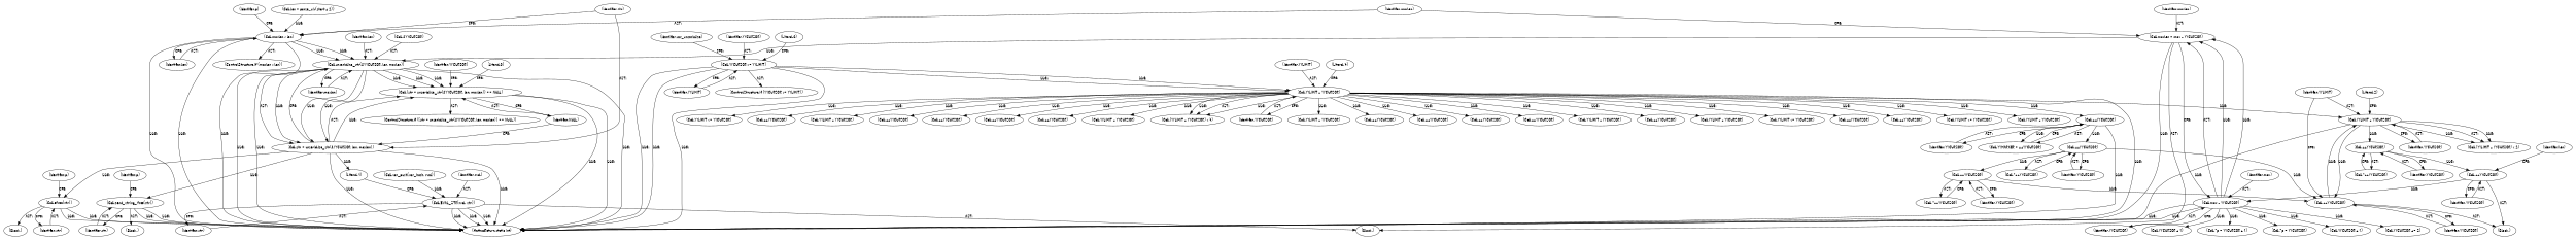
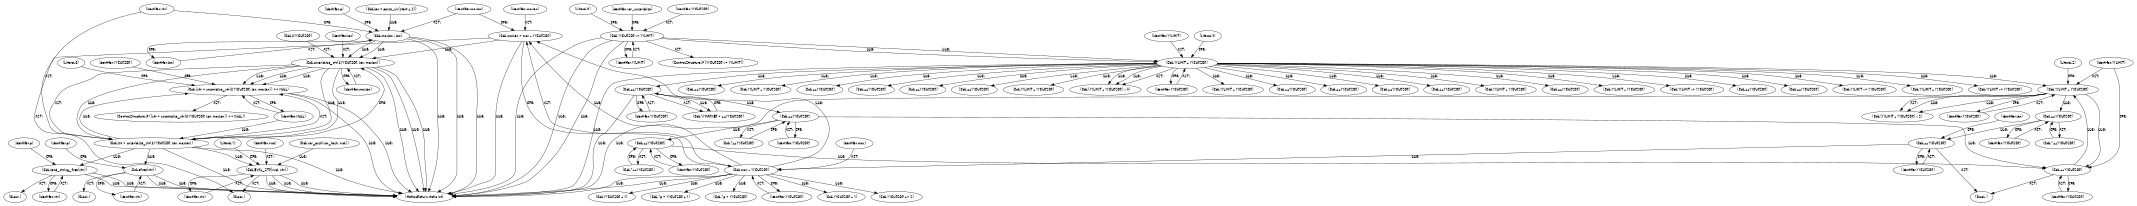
  digraph {
    fontname="Patrick Hand"
    node [fontname="Patrick Hand"]
    edge [fontname="Patrick Hand"]
    n1 [label="(Call,maxlen = max - YYCURSOR)"]
    n2 [label="(Call,max - YYCURSOR)"]
    n3 [label="(Block,)"]
    n4 [label="(MethodReturn,static int)"]
    n5 [label="(Call,unserialize_str(&YYCURSOR, len, maxlen))"]
    n6 [label="(Call,YYCURSOR + 1)"]
    n7 [label="(Call,YYCURSOR += 2)"]
    n8 [label="(Identifier,YYCURSOR)"]
    n9 [label="(Call,YYCURSOR + 1)"]
    n10 [label="(Call,*p = YYCURSOR + 1)"]
    n11 [label="(Call,*p = YYCURSOR)"]
    n12 [label="(Call,maxlen < len)"]
    n13 [label="(Identifier,len)"]
-   n14 [label="(ControlStructure,if (maxlen < len))"]
    n15 [label="(Call,++YYCURSOR)"]
    n16 [label="(Identifier,YYCURSOR)"]
    n17 [label="(Block,)"]
    n18 [label="(Call,++YYCURSOR)"]
    n19 [label="(Call,*++YYCURSOR)"]
    n20 [label="(Identifier,YYCURSOR)"]
    n21 [label="(Call,YYLIMIT - YYCURSOR)"]
    n22 [label="(Call,++YYCURSOR)"]
    n23 [label="(Call,(YYLIMIT - YYCURSOR) < 2)"]
    n24 [label="(Identifier,YYCURSOR)"]
    n25 [label="(Identifier,YYCURSOR)"]
    n26 [label="(Call,YYLIMIT - YYCURSOR)"]
    n27 [label="(Call,++YYCURSOR)"]
    n28 [label="(Call,++YYCURSOR)"]
    n29 [label="(Call,YYLIMIT - YYCURSOR)"]
    n30 [label="(Call,++YYCURSOR)"]
    n31 [label="(Call,++YYCURSOR)"]
    n32 [label="(Call,++YYCURSOR)"]
    n33 [label="(Call,++YYCURSOR)"]
    n34 [label="(Call,YYLIMIT - YYCURSOR)"]
    n35 [label="(Call,(YYLIMIT - YYCURSOR) < 7)"]
    n36 [label="(Call,YYLIMIT - YYCURSOR)"]
    n37 [label="(Call,++YYCURSOR)"]
    n38 [label="(Call,++YYCURSOR)"]
    n39 [label="(Call,++YYCURSOR)"]
    n40 [label="(Call,++YYCURSOR)"]
    n41 [label="(Call,YYLIMIT - YYCURSOR)"]
    n42 [label="(Call,++YYCURSOR)"]
    n43 [label="(Call,YYLIMIT - YYCURSOR)"]
    n44 [label="(Call,YYLIMIT <= YYCURSOR)"]
    n45 [label="(Call,++YYCURSOR)"]
    n46 [label="(Call,++YYCURSOR)"]
    n47 [label="(Call,YYLIMIT <= YYCURSOR)"]
    n48 [label="(Call,YYLIMIT - YYCURSOR)"]
    n49 [label="(Call,YYLIMIT <= YYCURSOR)"]
    n50 [label="(Identifier,YYCURSOR)"]
    n51 [label="(Call,++YYCURSOR)"]
    n52 [label="(Identifier,YYCURSOR)"]
    n53 [label="(Call,YYMARKER = ++YYCURSOR)"]
    n54 [label="(Call,YYCURSOR >= YYLIMIT)"]
    n55 [label="(Identifier,YYLIMIT)"]
    n56 [label="(ControlStructure,if (YYCURSOR >= YYLIMIT))"]
    n57 [label="(Call,++YYCURSOR)"]
    n58 [label="(Call,*++YYCURSOR)"]
    n59 [label="(Identifier,YYCURSOR)"]
    n60 [label="(Identifier,YYCURSOR)"]
    n61 [label="(Call,*++YYCURSOR)"]
    n62 [label="(Call,(str = unserialize_str(&YYCURSOR, len, maxlen)) == NULL)"]
    n63 [label="(Call,str = unserialize_str(&YYCURSOR, len, maxlen))"]
    n64 [label="(Identifier,maxlen)"]
    n65 [label="(Identifier,NULL)"]
    n66 [label="(ControlStructure,if ((str = unserialize_str(&YYCURSOR, len, maxlen)) == NULL))"]
    n67 [label="(Call,zend_string_free(str))"]
    n68 [label="(Call,efree(str))"]
    n69 [label="(Call,ZVAL_STR(rval, str))"]
    n70 [label="(Block,)"]
    n71 [label="(Identifier,str)"]
    n72 [label="(Block,)"]
    n73 [label="(Identifier,str)"]
    n74 [label="(Identifier,str)"]
    n75 [label="(Identifier,len)"]
    n76 [label="(Literal,1)"]
    n77 [label="(Identifier,p)"]
    n78 [label="(Identifier,YYLIMIT)"]
    n79 [label="(Identifier,var_unserialize)"]
    n80 [label="(Identifier,p)"]
    n81 [label="(Identifier,len)"]
    n82 [label="(Identifier,maxlen)"]
    n83 [label="(Literal,0)"]
    n84 [label="(Identifier,YYCURSOR)"]
    n85 [label="(Identifier,rval)"]
    n86 [label="(Identifier,YYLIMIT)"]
    n87 [label="(Identifier,str)"]
    n88 [label="(Identifier,maxlen)"]
    n89 [label="(Literal,7)"]
    n90 [label="(Call,&YYCURSOR)"]
    n91 [label="(Identifier,YYCURSOR)"]
    n92 [label="(Call,var_push(var_hash, rval))"]
    n93 [label="(Identifier,max)"]
    n94 [label="(Literal,2)"]
    n95 [label="(Call,len = parse_uiv(start + 2))"]
    n96 [label="(Literal,0)"]
    n97 [label="(Identifier,p)"]
    n1 -> n2 [label="CFG: "]
    n1 -> n3 [label="AST: "]
    n1 -> n4 [label="DDG: "]
    n1 -> n5 [label="DDG: "]
    n2 -> n1 [label="AST: "]
    n2 -> n1 [label="DDG: "]
    n2 -> n1 [label="DDG: "]
    n2 -> n4 [label="DDG: "]
    n2 -> n4 [label="DDG: "]
    n2 -> n6 [label="DDG: "]
    n2 -> n7 [label="DDG: "]
    n2 -> n8 [label="CFG: "]
    n2 -> n9 [label="DDG: "]
    n2 -> n10 [label="DDG: "]
    n2 -> n11 [label="DDG: "]
    n5 -> n4 [label="DDG: "]
    n5 -> n4 [label="DDG: "]
    n5 -> n4 [label="DDG: "]
    n5 -> n62 [label="DDG: "]
    n5 -> n62 [label="DDG: "]
    n5 -> n62 [label="DDG: "]
    n5 -> n63 [label="AST: "]
    n5 -> n63 [label="DDG: "]
    n5 -> n63 [label="DDG: "]
    n5 -> n63 [label="DDG: "]
    n5 -> n64 [label="CFG: "]
    n8 -> n2 [label="AST: "]
    n12 -> n4 [label="DDG: "]
    n12 -> n4 [label="DDG: "]
    n12 -> n4 [label="DDG: "]
    n12 -> n5 [label="DDG: "]
    n12 -> n5 [label="DDG: "]
    n12 -> n13 [label="CFG: "]
-   n12 -> n14 [label="AST: "]
    n13 -> n12 [label="AST: "]
    n15 -> n2 [label="DDG: "]
    n15 -> n16 [label="CFG: "]
    n15 -> n17 [label="AST: "]
    n16 -> n15 [label="AST: "]
    n18 -> n15 [label="DDG: "]
    n18 -> n19 [label="AST: "]
    n18 -> n20 [label="CFG: "]
    n19 -> n18 [label="CFG: "]
    n20 -> n18 [label="AST: "]
    n21 -> n4 [label="DDG: "]
    n21 -> n18 [label="DDG: "]
    n21 -> n22 [label="DDG: "]
    n21 -> n23 [label="AST: "]
    n21 -> n23 [label="DDG: "]
    n21 -> n23 [label="DDG: "]
    n21 -> n24 [label="CFG: "]
    n22 -> n17 [label="AST: "]
    n22 -> n21 [label="DDG: "]
    n22 -> n25 [label="CFG: "]
    n24 -> n21 [label="AST: "]
    n25 -> n22 [label="AST: "]
    n26 -> n4 [label="DDG: "]
    n26 -> n21 [label="DDG: "]
    n26 -> n27 [label="DDG: "]
    n26 -> n28 [label="DDG: "]
    n26 -> n29 [label="DDG: "]
    n26 -> n30 [label="DDG: "]
    n26 -> n31 [label="DDG: "]
    n26 -> n32 [label="DDG: "]
    n26 -> n33 [label="DDG: "]
    n26 -> n34 [label="DDG: "]
    n26 -> n35 [label="AST: "]
    n26 -> n35 [label="DDG: "]
    n26 -> n35 [label="DDG: "]
    n26 -> n36 [label="DDG: "]
    n26 -> n37 [label="DDG: "]
    n26 -> n38 [label="DDG: "]
    n26 -> n39 [label="DDG: "]
    n26 -> n40 [label="DDG: "]
    n26 -> n41 [label="DDG: "]
    n26 -> n42 [label="DDG: "]
    n26 -> n43 [label="DDG: "]
    n26 -> n44 [label="DDG: "]
    n26 -> n45 [label="DDG: "]
    n26 -> n46 [label="DDG: "]
    n26 -> n47 [label="DDG: "]
    n26 -> n48 [label="DDG: "]
    n26 -> n49 [label="DDG: "]
    n26 -> n50 [label="CFG: "]
    n27 -> n4 [label="DDG: "]
    n27 -> n51 [label="DDG: "]
    n27 -> n52 [label="CFG: "]
    n27 -> n53 [label="AST: "]
    n27 -> n53 [label="DDG: "]
    n50 -> n26 [label="AST: "]
    n51 -> n22 [label="DDG: "]
    n51 -> n57 [label="DDG: "]
    n51 -> n60 [label="CFG: "]
    n51 -> n61 [label="AST: "]
    n52 -> n27 [label="AST: "]
    n53 -> n27 [label="CFG: "]
    n54 -> n4 [label="DDG: "]
    n54 -> n4 [label="DDG: "]
    n54 -> n4 [label="DDG: "]
    n54 -> n26 [label="DDG: "]
    n54 -> n26 [label="DDG: "]
    n54 -> n55 [label="CFG: "]
    n54 -> n56 [label="AST: "]
    n55 -> n54 [label="AST: "]
    n57 -> n22 [label="DDG: "]
    n57 -> n58 [label="AST: "]
    n57 -> n59 [label="CFG: "]
    n58 -> n57 [label="CFG: "]
    n59 -> n57 [label="AST: "]
    n60 -> n51 [label="AST: "]
    n61 -> n51 [label="CFG: "]
    n62 -> n4 [label="DDG: "]
    n62 -> n4 [label="DDG: "]
    n62 -> n65 [label="CFG: "]
    n62 -> n66 [label="AST: "]
    n63 -> n4 [label="DDG: "]
    n63 -> n4 [label="DDG: "]
    n63 -> n5 [label="CFG: "]
    n63 -> n62 [label="AST: "]
    n63 -> n62 [label="DDG: "]
    n63 -> n67 [label="DDG: "]
    n63 -> n68 [label="DDG: "]
-   n63 -> n76 [label="DDG: "]
+   n63 -> n69 [label="DDG: "]
    n64 -> n5 [label="AST: "]
    n65 -> n62 [label="AST: "]
-   n65 -> n63 [label="CFG: "]
+   n65 -> n63 [label="DDG: "]
    n67 -> n4 [label="DDG: "]
    n67 -> n4 [label="DDG: "]
    n67 -> n70 [label="AST: "]
    n67 -> n71 [label="CFG: "]
    n68 -> n4 [label="DDG: "]
    n68 -> n4 [label="DDG: "]
    n68 -> n72 [label="AST: "]
    n68 -> n73 [label="CFG: "]
    n69 -> n3 [label="AST: "]
    n69 -> n4 [label="DDG: "]
    n69 -> n4 [label="DDG: "]
    n69 -> n4 [label="DDG: "]
    n69 -> n74 [label="CFG: "]
    n71 -> n67 [label="AST: "]
    n73 -> n68 [label="AST: "]
    n74 -> n69 [label="AST: "]
    n75 -> n15 [label="CFG: "]
    n76 -> n69 [label="CFG: "]
    n77 -> n12 [label="CFG: "]
    n78 -> n21 [label="AST: "]
    n78 -> n22 [label="CFG: "]
    n79 -> n54 [label="CFG: "]
    n80 -> n68 [label="CFG: "]
    n81 -> n5 [label="AST: "]
    n82 -> n1 [label="AST: "]
    n83 -> n62 [label="CFG: "]
    n84 -> n62 [label="CFG: "]
    n85 -> n69 [label="AST: "]
    n86 -> n26 [label="AST: "]
    n87 -> n12 [label="CFG: "]
    n87 -> n63 [label="AST: "]
    n88 -> n1 [label="CFG: "]
    n88 -> n12 [label="AST: "]
    n89 -> n26 [label="CFG: "]
    n90 -> n5 [label="AST: "]
    n91 -> n54 [label="AST: "]
    n92 -> n69 [label="DDG: "]
    n93 -> n2 [label="AST: "]
    n94 -> n21 [label="CFG: "]
    n95 -> n12 [label="DDG: "]
    n96 -> n54 [label="CFG: "]
    n97 -> n67 [label="CFG: "]
  }
